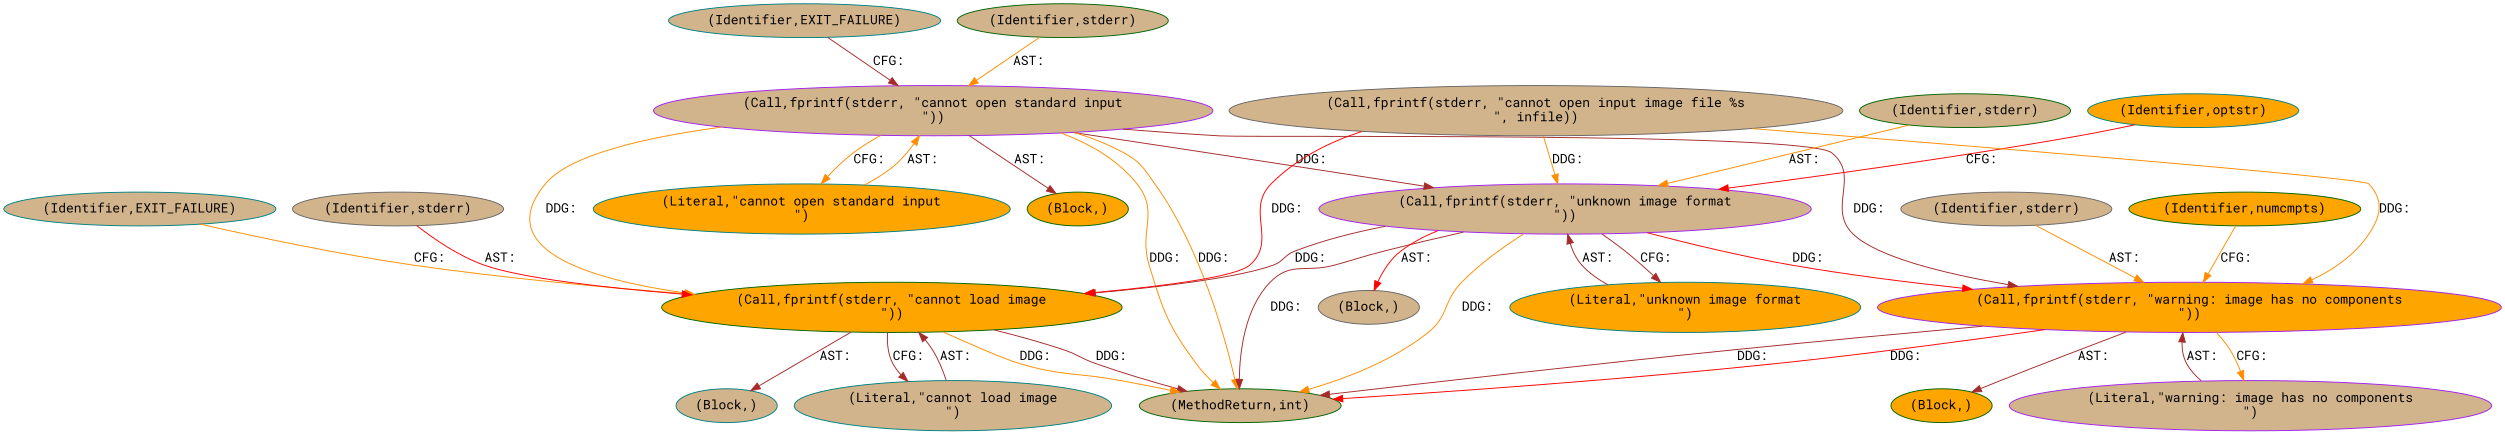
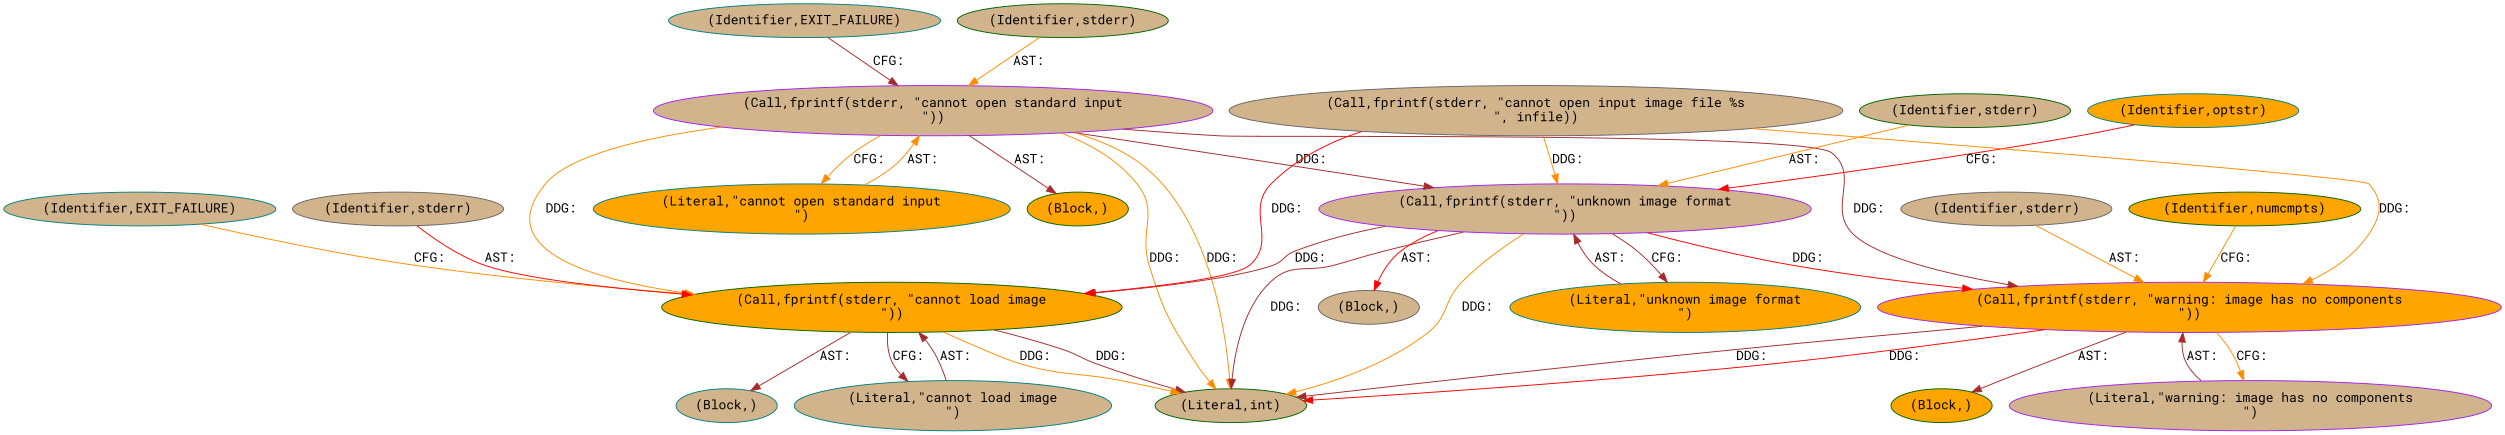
  digraph {
    fontname="Roboto Mono"
    node [style=filled fillcolor=tan color=darkgreen fontname="Roboto Mono"]
    edge [color=brown fontname="Roboto Mono"]
    n1 [label="(Call,fprintf(stderr, \"cannot open standard input\n\"))" color=purple]
    n2 [label="(Call,fprintf(stderr, \"unknown image format\n\"))" color=purple]
    n3 [label="(Call,fprintf(stderr, \"cannot load image\n\"))" fillcolor=orange]
    n4 [label="(Call,fprintf(stderr, \"warning: image has no components\n\"))" fillcolor=orange color=purple]
    n5 [label="(Block,)" fillcolor=orange]
-   n6 [label="(MethodReturn,int)"]
+   n6 [label="(Literal,int)"]
    n7 [label="(Literal,\"cannot open standard input\n\")" fillcolor=orange color=teal]
    n8 [label="(Block,)" color=gray40]
    n9 [label="(Literal,\"unknown image format\n\")" fillcolor=orange color=teal]
    n10 [label="(Literal,\"cannot load image\n\")" color=teal]
    n11 [label="(Block,)" color=teal]
    n12 [label="(Literal,\"warning: image has no components\n\")" color=purple]
    n13 [label="(Block,)" fillcolor=orange]
    n14 [label="(Identifier,EXIT_FAILURE)" color=teal]
    n15 [label="(Identifier,EXIT_FAILURE)" color=teal]
    n16 [label="(Identifier,stderr)" color=gray40]
    n17 [label="(Identifier,optstr)" fillcolor=orange color=teal]
    n18 [label="(Identifier,stderr)"]
    n19 [label="(Call,fprintf(stderr, \"cannot open input image file %s\n\", infile))" color=gray40]
    n20 [label="(Identifier,stderr)" color=gray40]
    n21 [label="(Identifier,stderr)"]
    n22 [label="(Identifier,numcmpts)" fillcolor=orange]
    n1 -> n2 [label="DDG: "]
    n1 -> n3 [label="DDG: " color=darkorange]
    n1 -> n4 [label="DDG: "]
    n1 -> n5 [label="AST: "]
    n1 -> n6 [label="DDG: " color=darkorange]
    n1 -> n6 [label="DDG: " color=darkorange]
    n1 -> n7 [label="CFG: " color=darkorange]
    n2 -> n3 [label="DDG: "]
    n2 -> n4 [label="DDG: " color=red]
    n2 -> n6 [label="DDG: " color=darkorange]
    n2 -> n6 [label="DDG: "]
    n2 -> n8 [label="AST: " color=red]
    n2 -> n9 [label="CFG: "]
    n3 -> n6 [label="DDG: "]
    n3 -> n6 [label="DDG: " color=darkorange]
    n3 -> n10 [label="CFG: "]
    n3 -> n11 [label="AST: "]
    n4 -> n6 [label="DDG: "]
    n4 -> n6 [label="DDG: " color=red]
    n4 -> n12 [label="CFG: " color=darkorange]
    n4 -> n13 [label="AST: "]
    n7 -> n1 [label="AST: " color=darkorange]
    n9 -> n2 [label="AST: "]
    n10 -> n3 [label="AST: "]
    n12 -> n4 [label="AST: "]
    n14 -> n3 [label="CFG: " color=darkorange]
    n15 -> n1 [label="CFG: "]
    n16 -> n3 [label="AST: " color=red]
    n17 -> n2 [label="CFG: " color=red]
    n18 -> n1 [label="AST: " color=darkorange]
    n19 -> n2 [label="DDG: " color=darkorange]
    n19 -> n3 [label="DDG: " color=red]
    n19 -> n4 [label="DDG: " color=darkorange]
    n20 -> n4 [label="AST: " color=darkorange]
    n21 -> n2 [label="AST: " color=darkorange]
    n22 -> n4 [label="CFG: " color=darkorange]
  }
